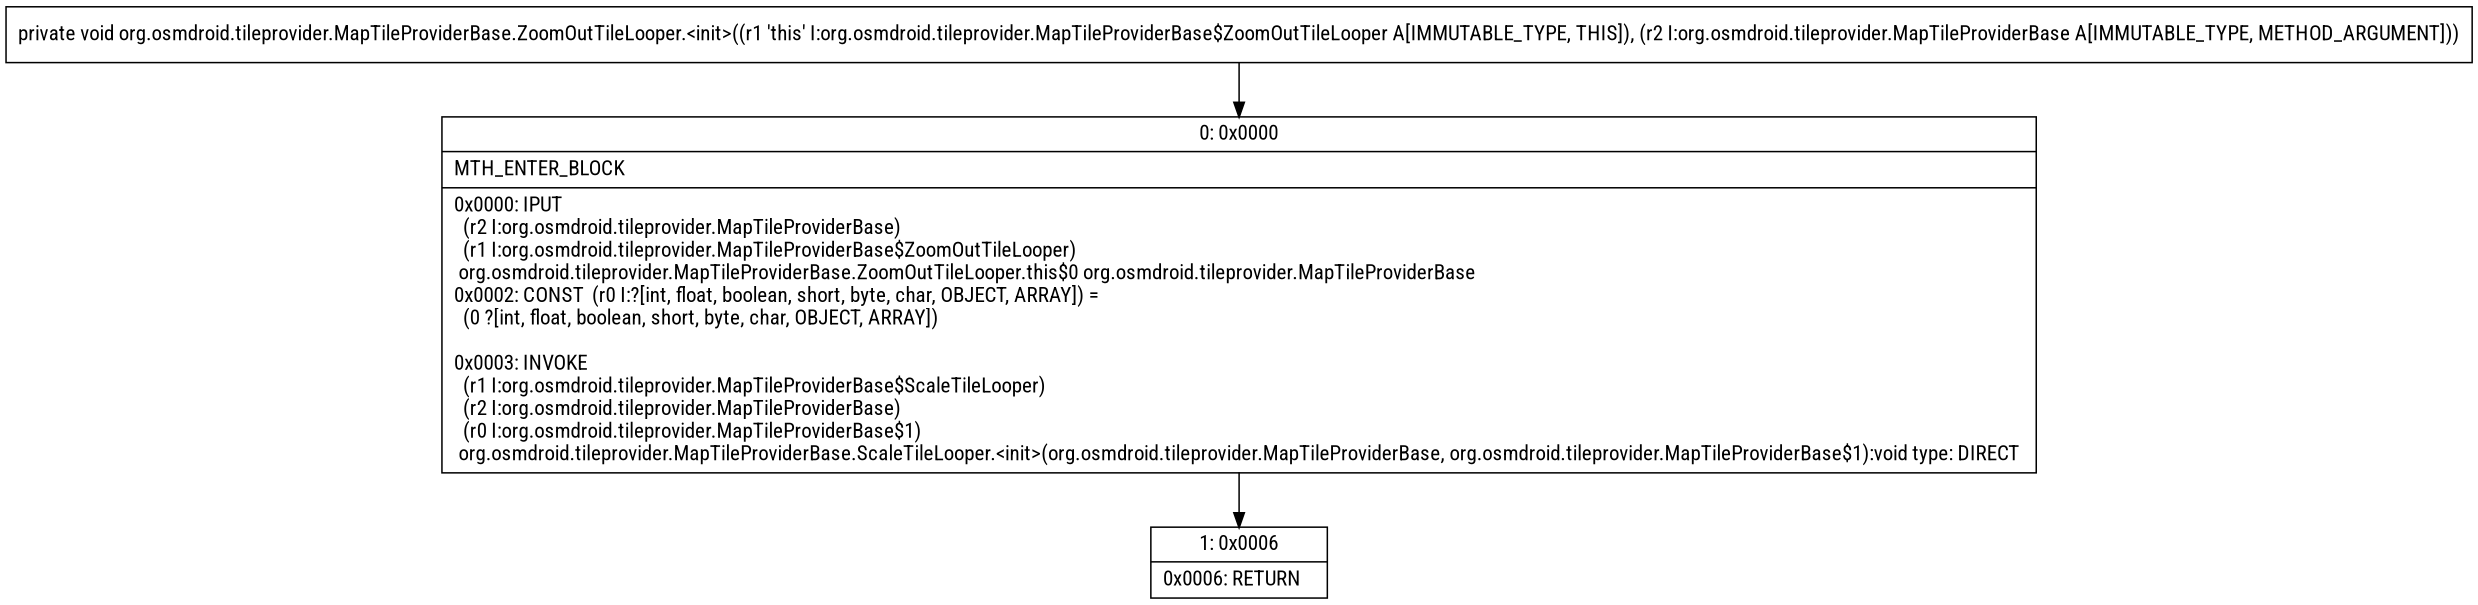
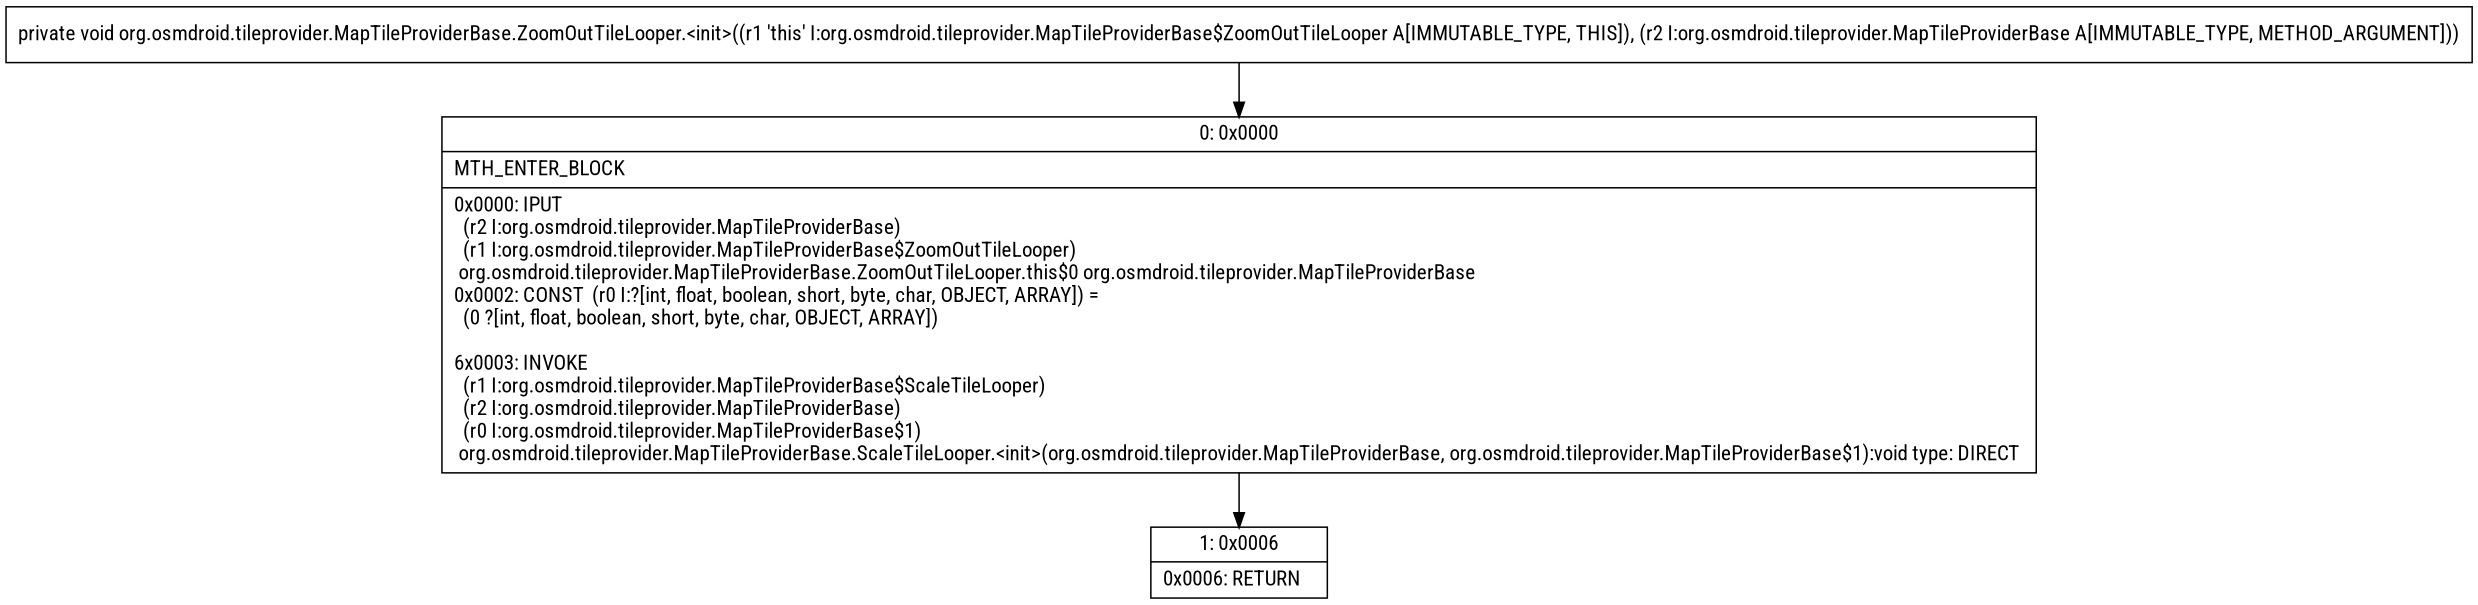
  digraph {
    fontname="Roboto Condensed"
    node [shape=record fontname="Roboto Condensed"]
    edge [fontname="Roboto Condensed"]
-   n1 [label="{0\:\ 0x0000|MTH_ENTER_BLOCK\l|0x0000: IPUT  \l  (r2 I:org.osmdroid.tileprovider.MapTileProviderBase)\l  (r1 I:org.osmdroid.tileprovider.MapTileProviderBase$ZoomOutTileLooper)\l org.osmdroid.tileprovider.MapTileProviderBase.ZoomOutTileLooper.this$0 org.osmdroid.tileprovider.MapTileProviderBase \l0x0002: CONST  (r0 I:?[int, float, boolean, short, byte, char, OBJECT, ARRAY]) = \l  (0 ?[int, float, boolean, short, byte, char, OBJECT, ARRAY])\l \l0x0003: INVOKE  \l  (r1 I:org.osmdroid.tileprovider.MapTileProviderBase$ScaleTileLooper)\l  (r2 I:org.osmdroid.tileprovider.MapTileProviderBase)\l  (r0 I:org.osmdroid.tileprovider.MapTileProviderBase$1)\l org.osmdroid.tileprovider.MapTileProviderBase.ScaleTileLooper.\<init\>(org.osmdroid.tileprovider.MapTileProviderBase, org.osmdroid.tileprovider.MapTileProviderBase$1):void type: DIRECT \l}"]
+   n1 [label="{0\:\ 0x0000|MTH_ENTER_BLOCK\l|0x0000: IPUT  \l  (r2 I:org.osmdroid.tileprovider.MapTileProviderBase)\l  (r1 I:org.osmdroid.tileprovider.MapTileProviderBase$ZoomOutTileLooper)\l org.osmdroid.tileprovider.MapTileProviderBase.ZoomOutTileLooper.this$0 org.osmdroid.tileprovider.MapTileProviderBase \l0x0002: CONST  (r0 I:?[int, float, boolean, short, byte, char, OBJECT, ARRAY]) = \l  (0 ?[int, float, boolean, short, byte, char, OBJECT, ARRAY])\l \l6x0003: INVOKE  \l  (r1 I:org.osmdroid.tileprovider.MapTileProviderBase$ScaleTileLooper)\l  (r2 I:org.osmdroid.tileprovider.MapTileProviderBase)\l  (r0 I:org.osmdroid.tileprovider.MapTileProviderBase$1)\l org.osmdroid.tileprovider.MapTileProviderBase.ScaleTileLooper.\<init\>(org.osmdroid.tileprovider.MapTileProviderBase, org.osmdroid.tileprovider.MapTileProviderBase$1):void type: DIRECT \l}"]
    n2 [label="{1\:\ 0x0006|0x0006: RETURN   \l}"]
    n3 [label="{private void org.osmdroid.tileprovider.MapTileProviderBase.ZoomOutTileLooper.\<init\>((r1 'this' I:org.osmdroid.tileprovider.MapTileProviderBase$ZoomOutTileLooper A[IMMUTABLE_TYPE, THIS]), (r2 I:org.osmdroid.tileprovider.MapTileProviderBase A[IMMUTABLE_TYPE, METHOD_ARGUMENT])) }"]
    n1 -> n2
    n3 -> n1
  }
